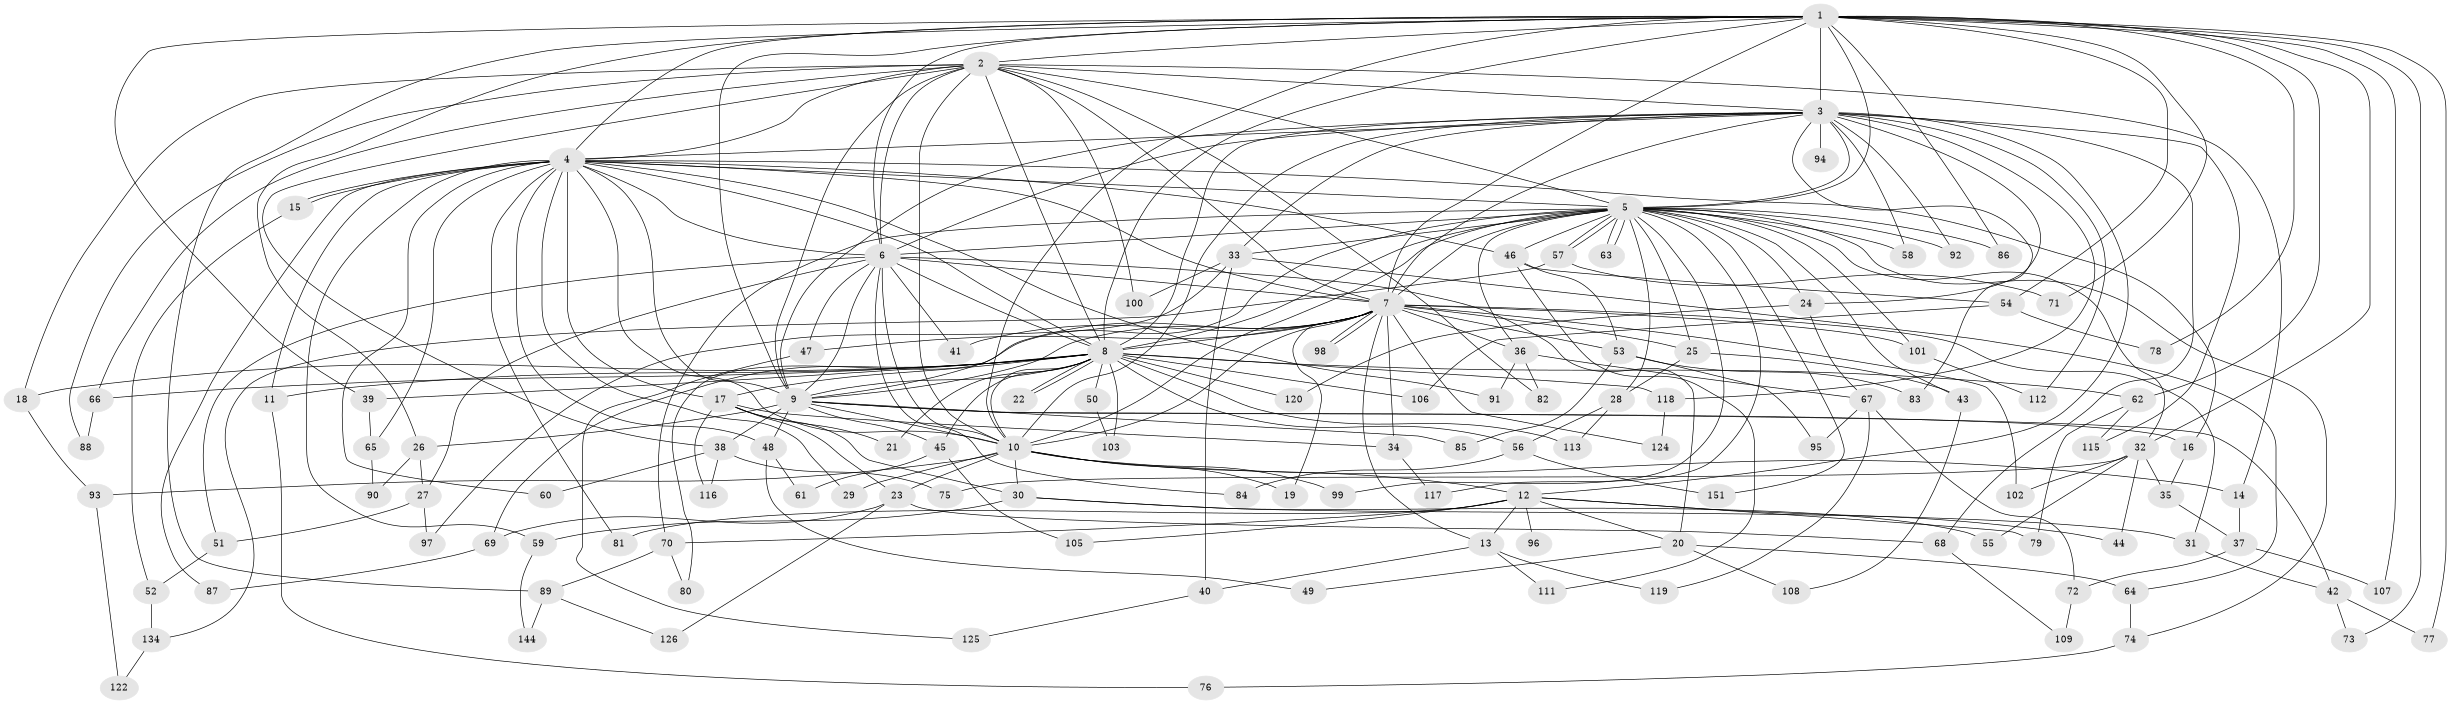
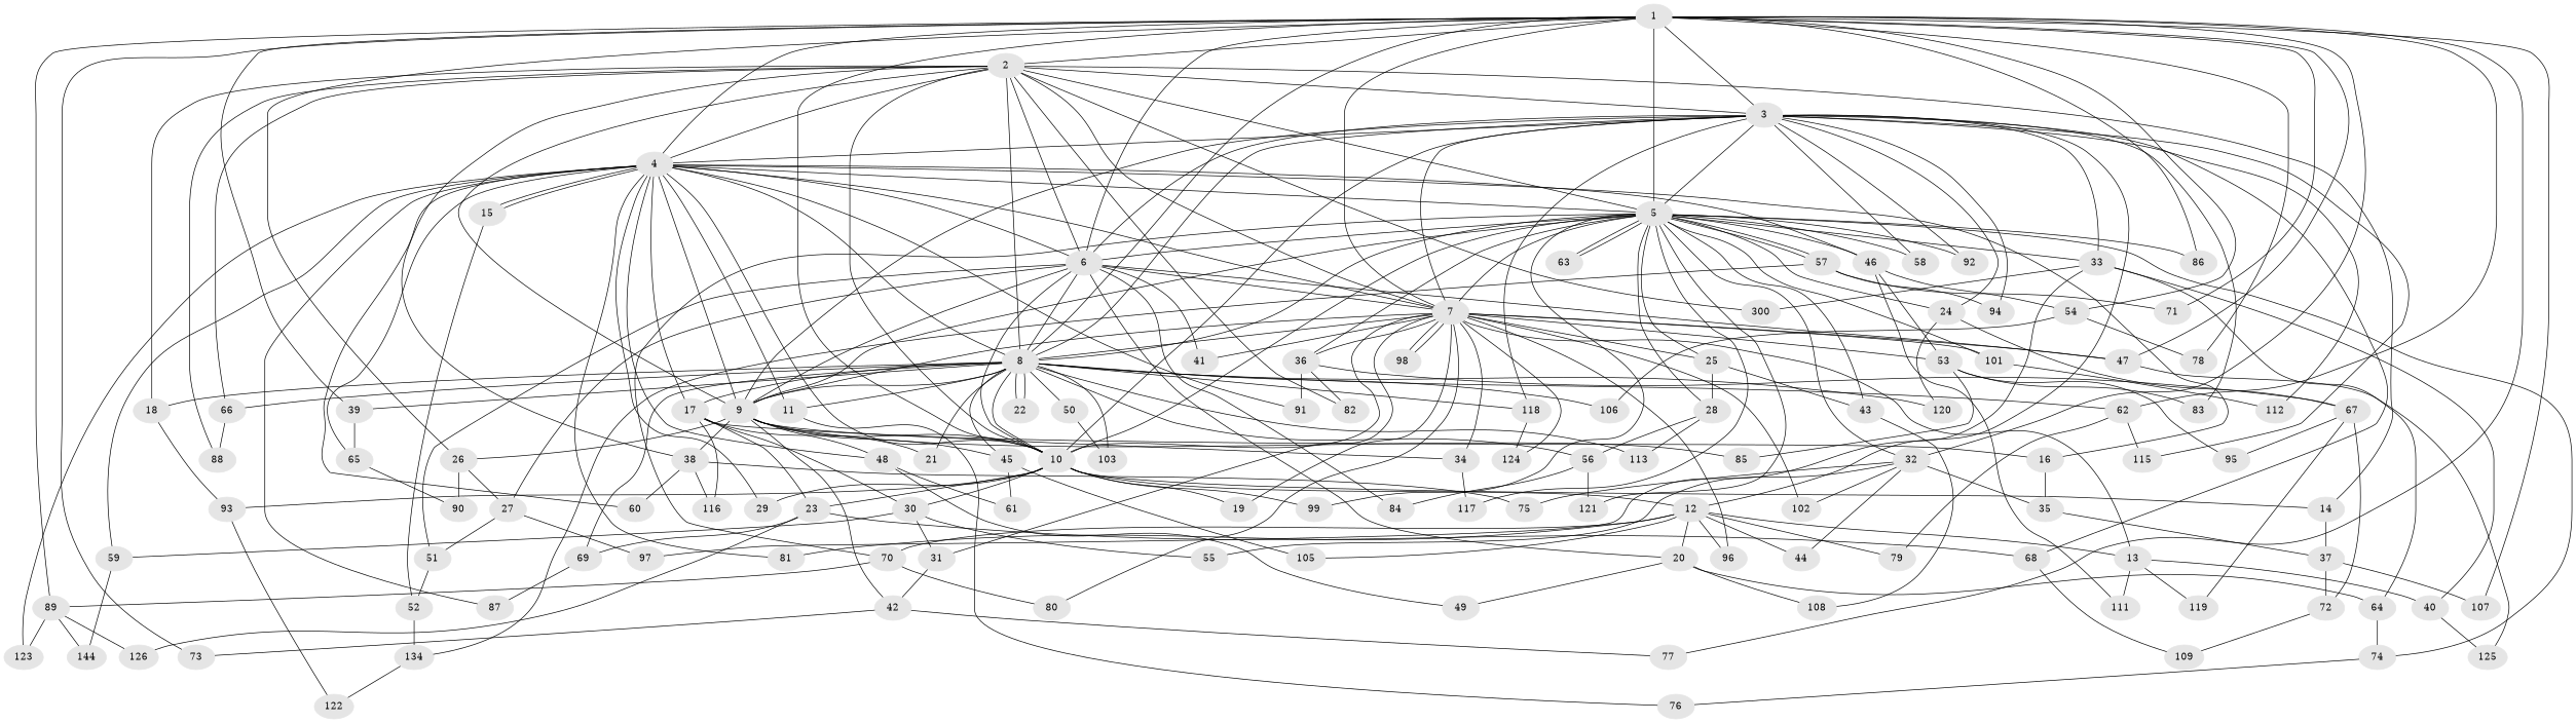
  graph {
    node [color=gray90 style=filled]
    1
    2
    3
    4
    5
    6
    7
    8
    9
    10
    26
    32
    39
    54
    62
    71
    73
    77
    78
    86
    89
    107
    14
    18
    38
    66
    82
    88
-   100
+   100 [label=300]
    12
    24
    33
    58
    68
    83
    92
    94
    112
    115
    118
    11
    15
    16
    17
    29
    46
    48
    59
    60
    65
    81
    87
    91
+   123
    25
    28
    36
    43
    57
    63
    70
    74
    99
    101
    117
-   121 [label=151]
+   121
    20
    27
    41
    47
    51
    84
    13
    19
    31
    34
    53
    80
    96
    98
    102
    124
    21
    22
    45
    50
    56
    69
    103
    106
    113
    120
    42
    85
    23
    30
    93
    90
    44
    35
    55
    75
    79
    126
    n105 [label=144]
    37
    116
    105
    67
    40
    64
    97
    109
    76
    52
    111
    49
    61
    108
    n120 [label=134]
    125
    119
    95
    122
    72
    1 -- 2
    1 -- 3
    1 -- 4
    1 -- 5
    1 -- 6
    1 -- 7
    1 -- 8
-   1 -- 9
+   1 -- 47
    1 -- 10
    1 -- 26
    1 -- 32
    1 -- 39
    1 -- 54
    1 -- 62
    1 -- 71
    1 -- 73
    1 -- 77
    1 -- 78
    1 -- 86
    1 -- 89
    1 -- 107
    2 -- 3
    2 -- 4
    2 -- 5
    2 -- 6
    2 -- 7
    2 -- 8
    2 -- 9
    2 -- 10
    2 -- 14
    2 -- 18
    2 -- 38
    2 -- 66
    2 -- 82
    2 -- 88
    2 -- 100
    3 -- 4
    3 -- 5
    3 -- 6
    3 -- 7
    3 -- 8
    3 -- 9
    3 -- 10
    3 -- 12
    3 -- 24
    3 -- 33
    3 -- 58
    3 -- 68
    3 -- 83
    3 -- 92
    3 -- 94
    3 -- 112
    3 -- 115
    3 -- 118
    4 -- 5
    4 -- 6
    4 -- 7
    4 -- 8
    4 -- 9
    4 -- 10
    4 -- 11
    4 -- 15
    4 -- 15
    4 -- 16
    4 -- 17
    4 -- 29
    4 -- 46
    4 -- 48
    4 -- 59
    4 -- 60
    4 -- 65
    4 -- 81
    4 -- 87
    4 -- 91
+   4 -- 123
    5 -- 6
    5 -- 7
    5 -- 8
    5 -- 9
    5 -- 10
    5 -- 32
    5 -- 86
    5 -- 24
    5 -- 33
    5 -- 58
    5 -- 92
    5 -- 46
    5 -- 25
    5 -- 28
    5 -- 36
    5 -- 43
    5 -- 57
    5 -- 57
    5 -- 63
    5 -- 63
    5 -- 70
    5 -- 74
    5 -- 99
    5 -- 101
    5 -- 117
    5 -- 121
    6 -- 7
    6 -- 8
    6 -- 9
    6 -- 10
    6 -- 20
    6 -- 27
    6 -- 41
    6 -- 47
    6 -- 51
    6 -- 84
    7 -- 8
    7 -- 9
    7 -- 10
    7 -- 25
    7 -- 36
    7 -- 101
    7 -- 41
    7 -- 47
    7 -- 13
    7 -- 19
    7 -- 31
    7 -- 34
    7 -- 53
    7 -- 80
+   7 -- 96
    7 -- 98
    7 -- 98
    7 -- 102
    7 -- 124
    8 -- 9
    8 -- 10
    8 -- 39
    8 -- 62
    8 -- 18
    8 -- 66
    8 -- 118
    8 -- 11
    8 -- 17
    8 -- 21
    8 -- 22
    8 -- 22
    8 -- 45
    8 -- 50
    8 -- 56
    8 -- 69
    8 -- 103
    8 -- 106
    8 -- 113
    8 -- 120
    9 -- 10
    9 -- 26
    9 -- 38
    9 -- 16
    9 -- 48
    9 -- 45
    9 -- 42
    9 -- 85
    10 -- 14
    10 -- 12
    10 -- 29
    10 -- 99
    10 -- 19
    10 -- 23
    10 -- 30
    10 -- 93
    26 -- 27
    26 -- 90
    32 -- 102
    32 -- 44
    32 -- 35
    32 -- 55
    32 -- 75
    39 -- 65
    54 -- 78
    54 -- 106
    62 -- 115
    62 -- 79
+   89 -- 123
    89 -- 126
    89 -- n105
    14 -- 37
    18 -- 93
    38 -- 60
    38 -- 75
    38 -- 116
    66 -- 88
    12 -- 81
    12 -- 70
    12 -- 20
    12 -- 13
    12 -- 96
    12 -- 44
    12 -- 79
    12 -- 105
    24 -- 120
    24 -- 67
    33 -- 100
    33 -- 40
    33 -- 64
    33 -- 97
    68 -- 109
    118 -- 124
    11 -- 76
    15 -- 52
    16 -- 35
    17 -- 34
    17 -- 21
    17 -- 23
    17 -- 30
    17 -- 116
    46 -- 54
    46 -- 53
    46 -- 111
    48 -- 49
    48 -- 61
    59 -- n105
    65 -- 90
    25 -- 28
    25 -- 43
    28 -- 56
    28 -- 113
    36 -- 82
    36 -- 91
    36 -- 67
    43 -- 108
    57 -- 71
+   57 -- 94
    57 -- n120
    70 -- 89
    70 -- 80
    74 -- 76
    101 -- 112
    20 -- 64
    20 -- 49
    20 -- 108
    27 -- 51
    27 -- 97
    47 -- 125
    51 -- 52
    13 -- 40
    13 -- 111
    13 -- 119
    31 -- 42
    34 -- 117
    53 -- 83
    53 -- 85
    53 -- 95
    45 -- 105
    45 -- 61
    50 -- 103
    56 -- 121
    56 -- 84
    69 -- 87
    42 -- 73
    42 -- 77
    23 -- 68
    23 -- 69
    23 -- 126
    30 -- 59
    30 -- 31
    30 -- 55
    93 -- 122
    35 -- 37
    37 -- 107
    37 -- 72
    67 -- 119
    67 -- 95
    67 -- 72
    40 -- 125
    64 -- 74
    52 -- n120
    n120 -- 122
    72 -- 109
  }
